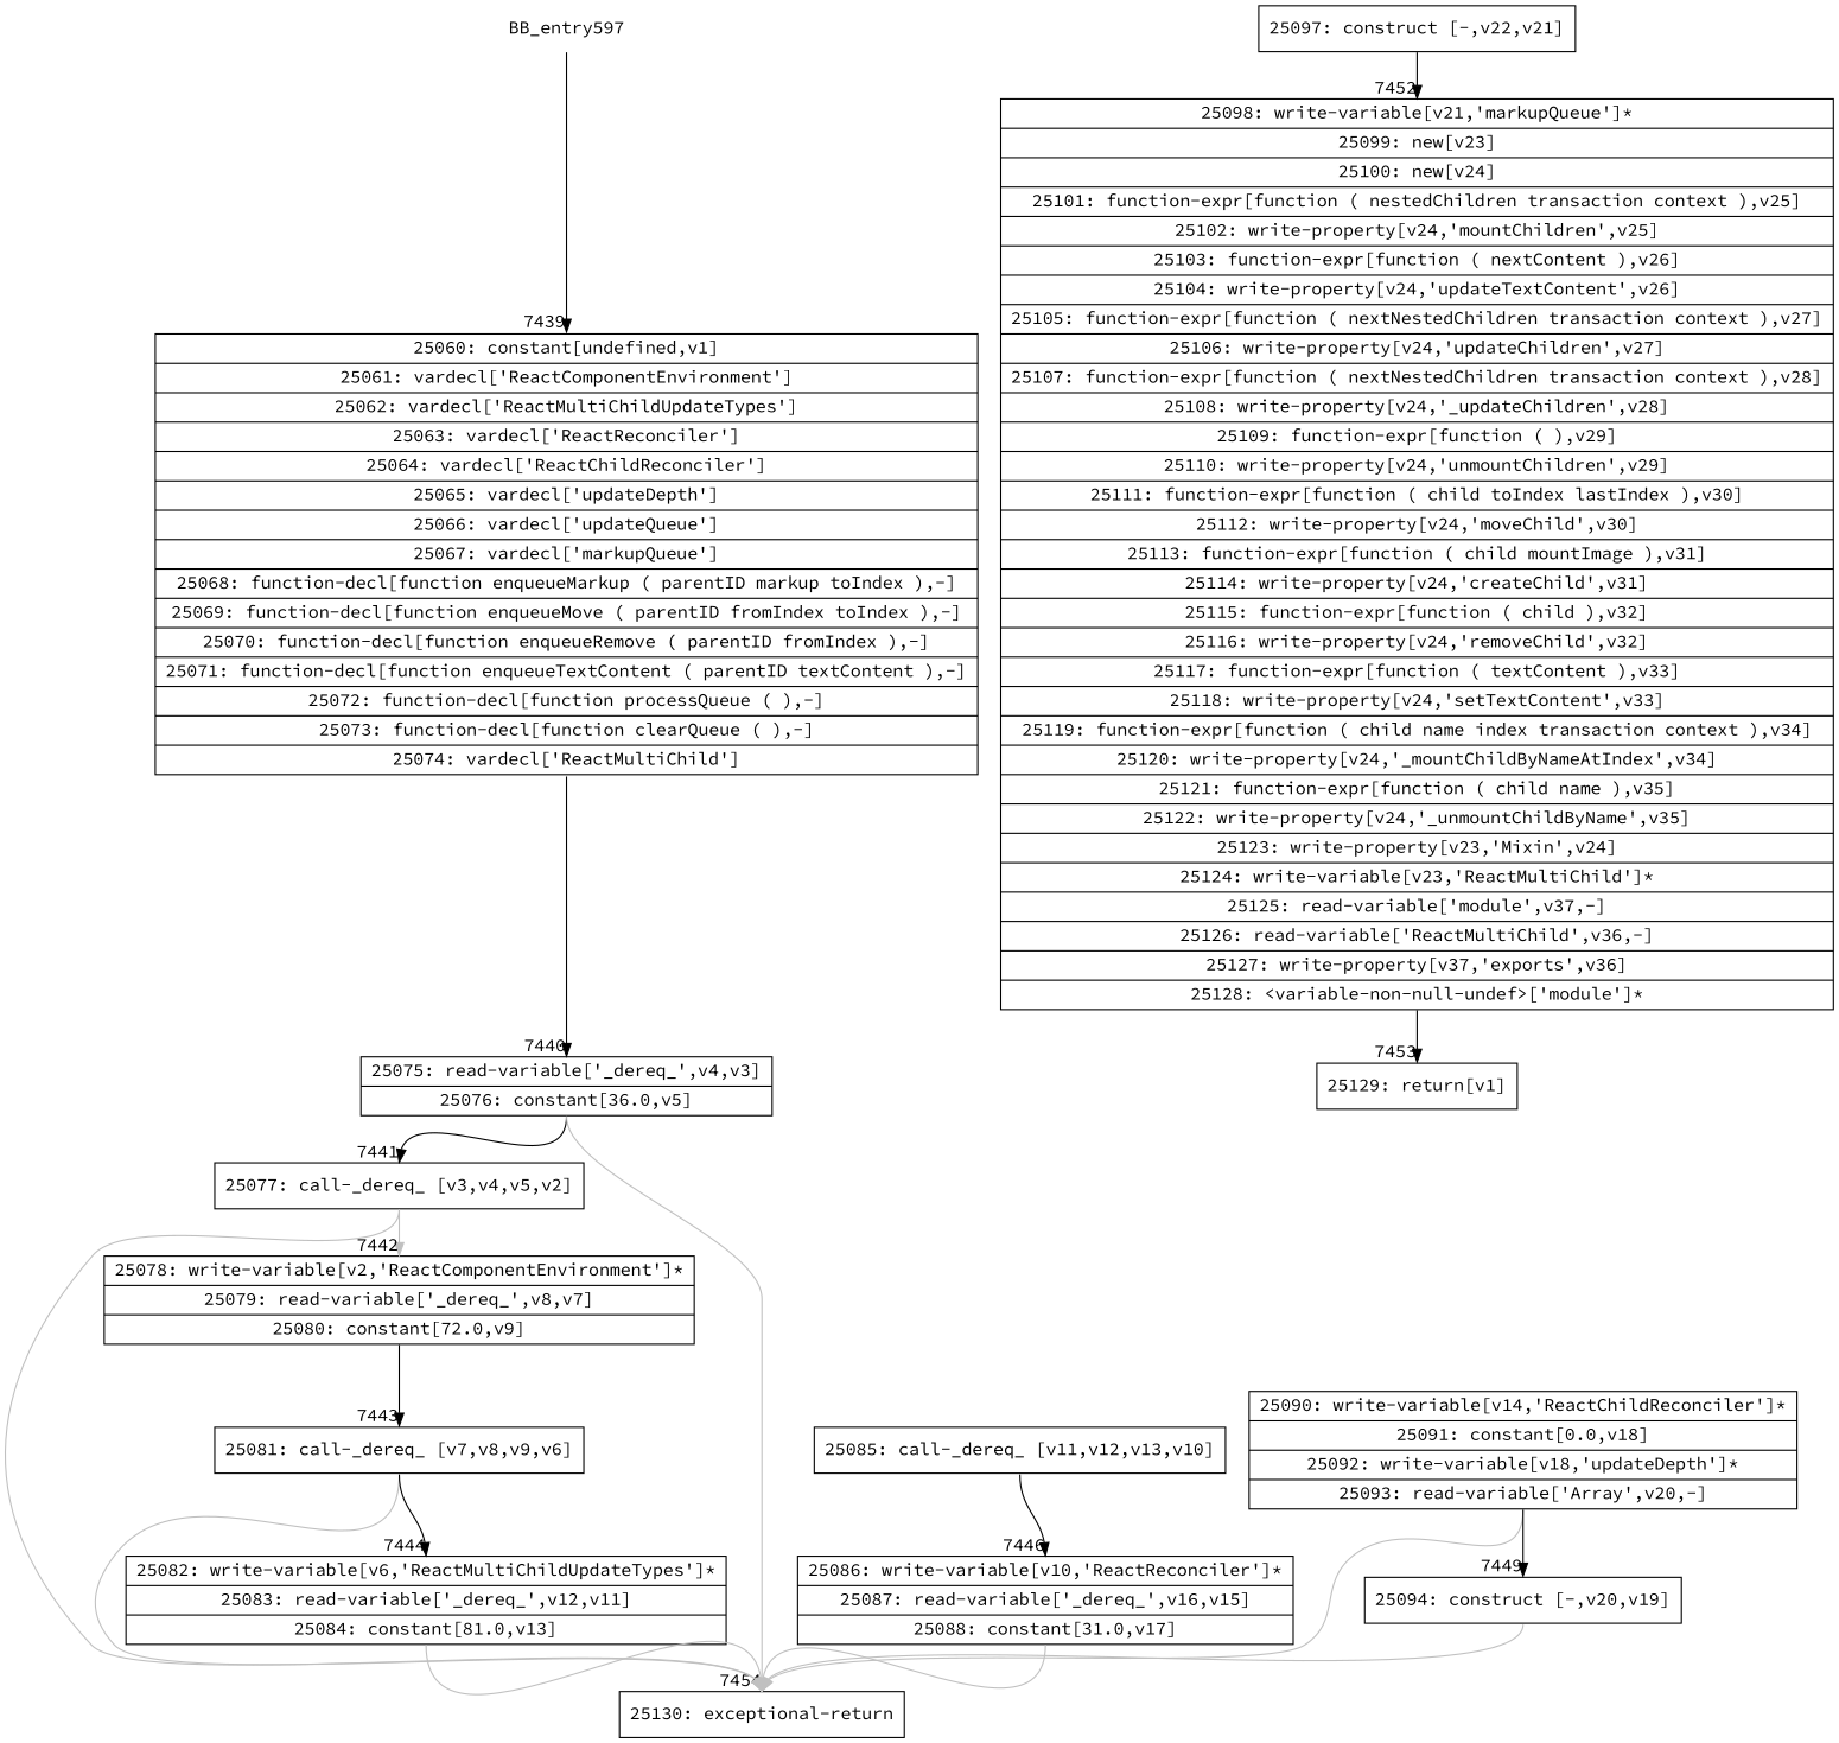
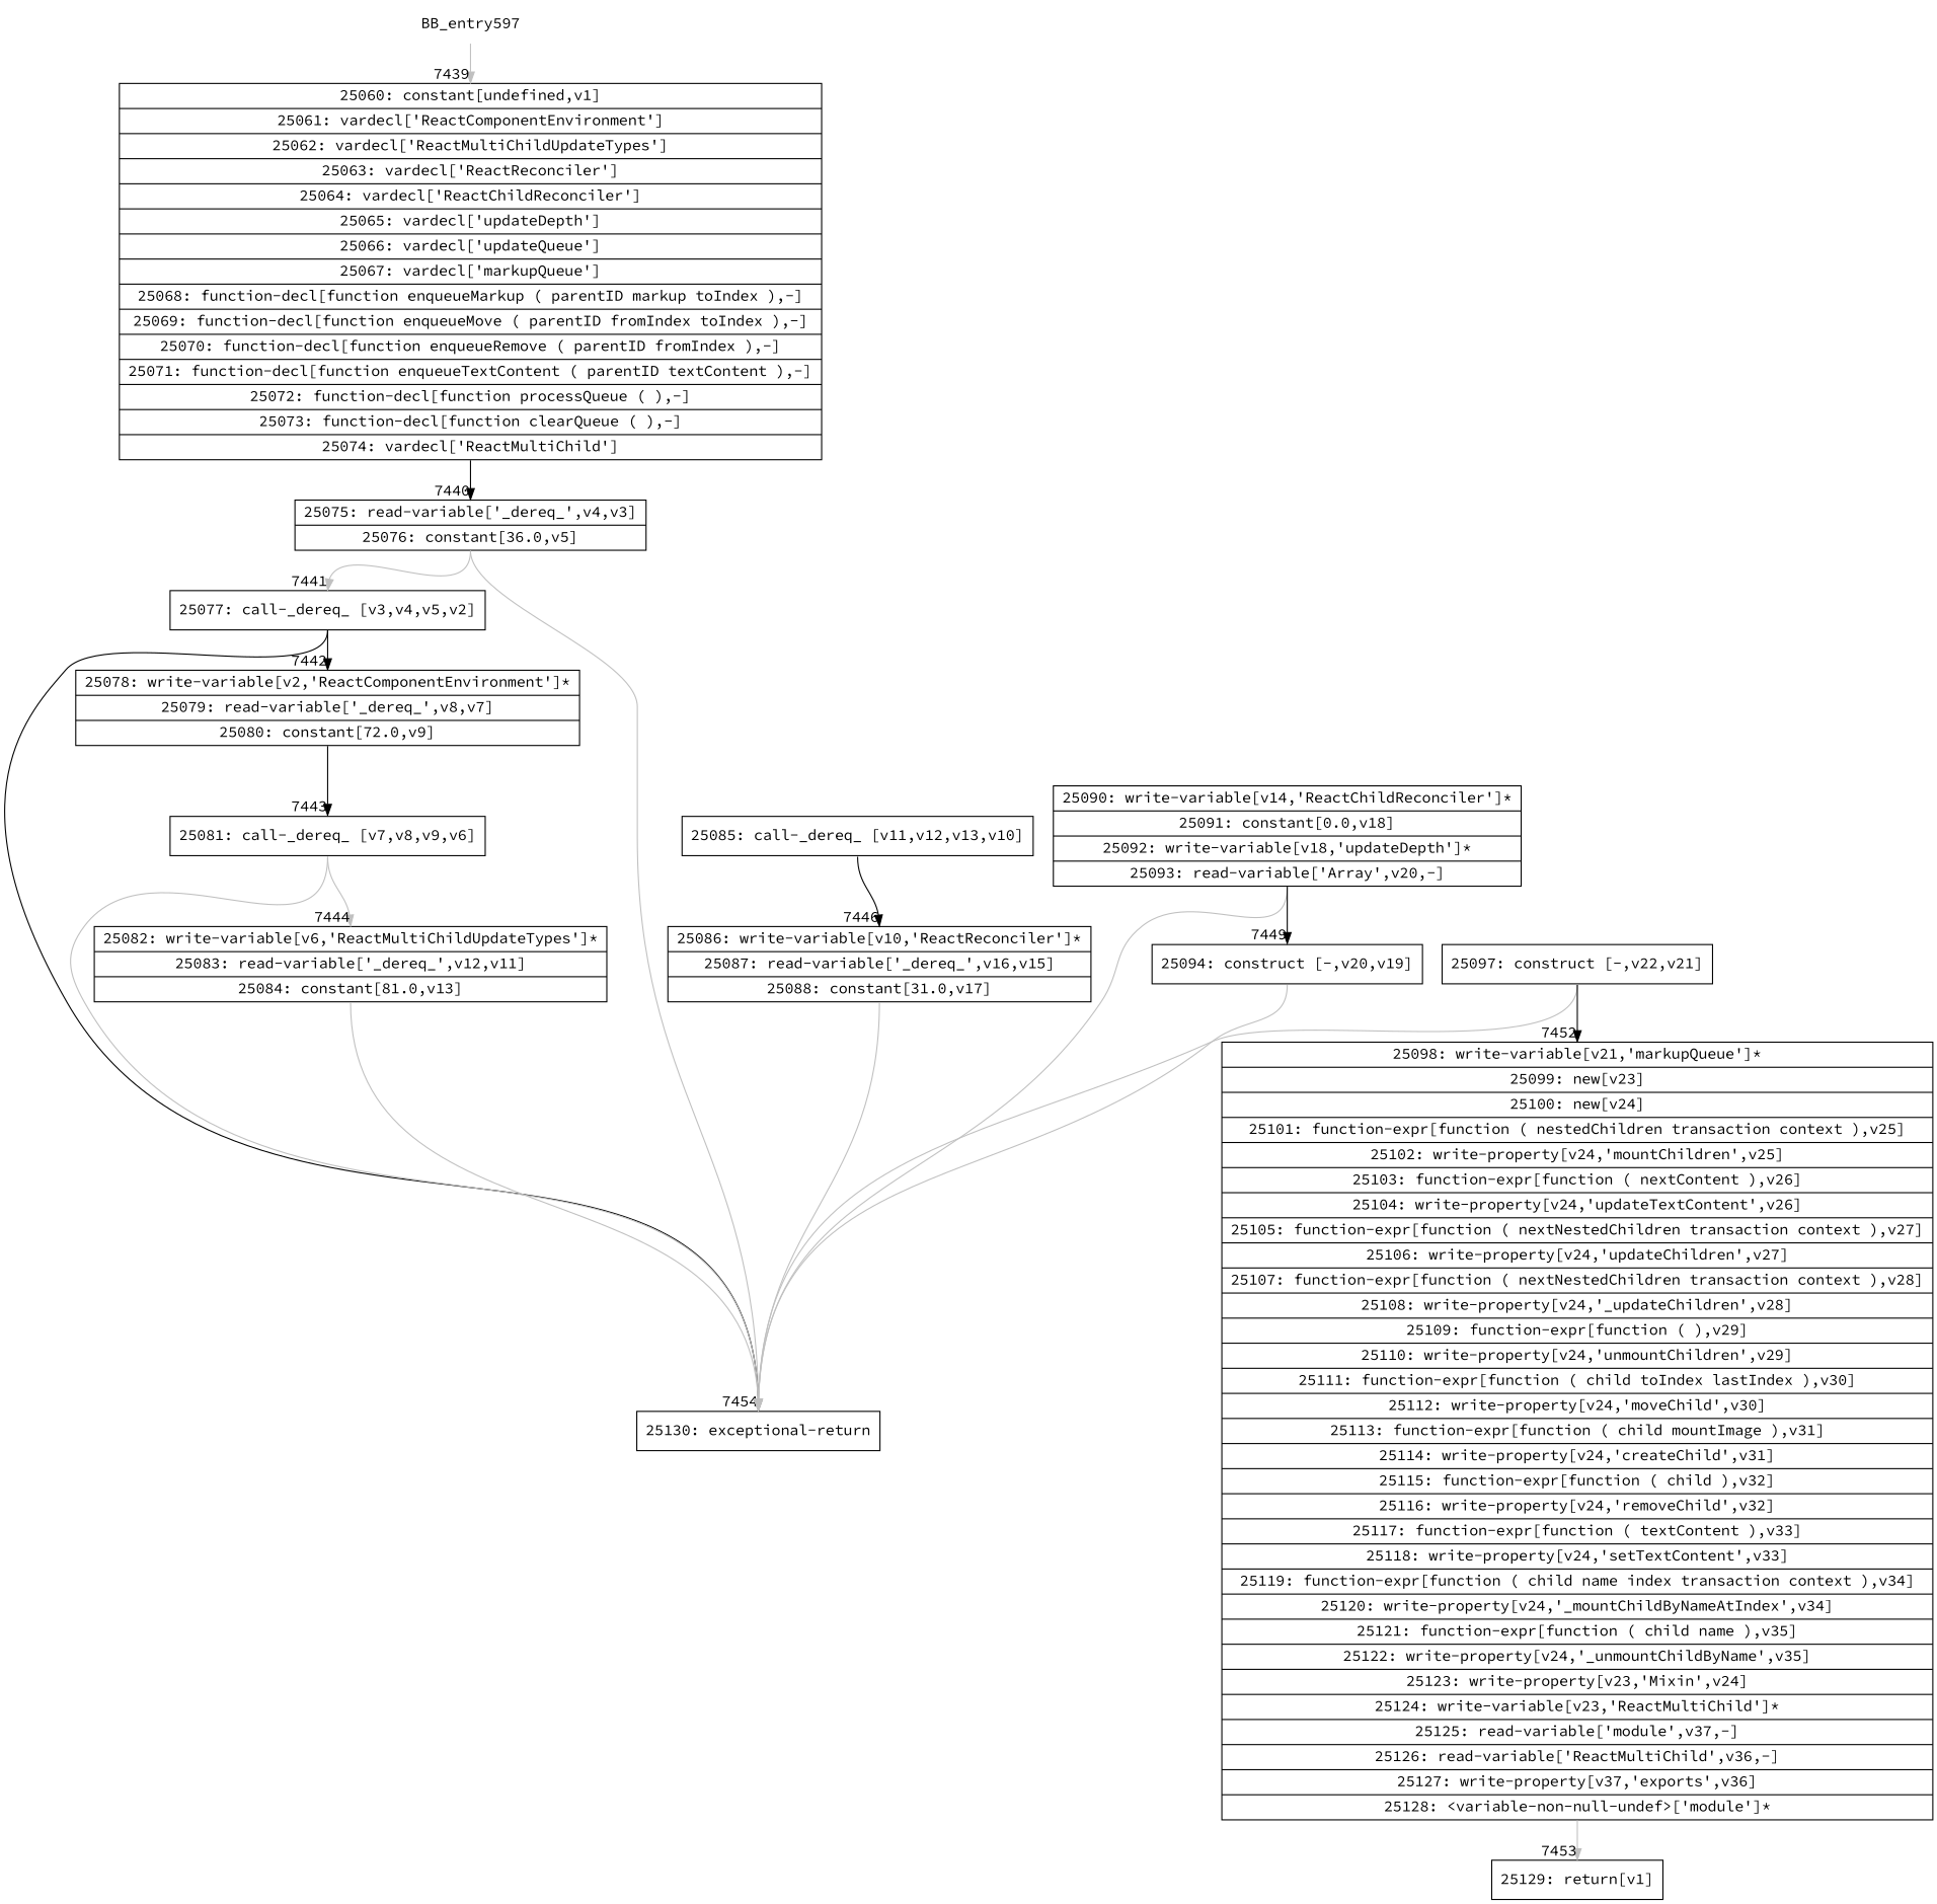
  digraph {
    fontname="Source Code Pro"
    rankdir=TD
    node [fontname="Source Code Pro" shape=record]
    edge [fontname="Source Code Pro" headport=n tailport=s]
    n1 [label=BB_entry597 shape=none]
    n2 [label="{25060: constant[undefined,v1]|25061: vardecl['ReactComponentEnvironment']|25062: vardecl['ReactMultiChildUpdateTypes']|25063: vardecl['ReactReconciler']|25064: vardecl['ReactChildReconciler']|25065: vardecl['updateDepth']|25066: vardecl['updateQueue']|25067: vardecl['markupQueue']|25068: function-decl[function enqueueMarkup ( parentID markup toIndex ),-]|25069: function-decl[function enqueueMove ( parentID fromIndex toIndex ),-]|25070: function-decl[function enqueueRemove ( parentID fromIndex ),-]|25071: function-decl[function enqueueTextContent ( parentID textContent ),-]|25072: function-decl[function processQueue ( ),-]|25073: function-decl[function clearQueue ( ),-]|25074: vardecl['ReactMultiChild']}"]
    n3 [label="{25075: read-variable['_dereq_',v4,v3]|25076: constant[36.0,v5]}"]
    n4 [label="{25077: call-_dereq_ [v3,v4,v5,v2]}"]
    n5 [label="{25130: exceptional-return}"]
    n6 [label="{25078: write-variable[v2,'ReactComponentEnvironment']*|25079: read-variable['_dereq_',v8,v7]|25080: constant[72.0,v9]}"]
    n7 [label="{25081: call-_dereq_ [v7,v8,v9,v6]}"]
    n8 [label="{25082: write-variable[v6,'ReactMultiChildUpdateTypes']*|25083: read-variable['_dereq_',v12,v11]|25084: constant[81.0,v13]}"]
    n9 [label="{25085: call-_dereq_ [v11,v12,v13,v10]}"]
    n10 [label="{25086: write-variable[v10,'ReactReconciler']*|25087: read-variable['_dereq_',v16,v15]|25088: constant[31.0,v17]}"]
    n11 [label="{25090: write-variable[v14,'ReactChildReconciler']*|25091: constant[0.0,v18]|25092: write-variable[v18,'updateDepth']*|25093: read-variable['Array',v20,-]}"]
    n12 [label="{25094: construct [-,v20,v19]}"]
    n13 [label="{25097: construct [-,v22,v21]}"]
    n14 [label="{25098: write-variable[v21,'markupQueue']*|25099: new[v23]|25100: new[v24]|25101: function-expr[function ( nestedChildren transaction context ),v25]|25102: write-property[v24,'mountChildren',v25]|25103: function-expr[function ( nextContent ),v26]|25104: write-property[v24,'updateTextContent',v26]|25105: function-expr[function ( nextNestedChildren transaction context ),v27]|25106: write-property[v24,'updateChildren',v27]|25107: function-expr[function ( nextNestedChildren transaction context ),v28]|25108: write-property[v24,'_updateChildren',v28]|25109: function-expr[function ( ),v29]|25110: write-property[v24,'unmountChildren',v29]|25111: function-expr[function ( child toIndex lastIndex ),v30]|25112: write-property[v24,'moveChild',v30]|25113: function-expr[function ( child mountImage ),v31]|25114: write-property[v24,'createChild',v31]|25115: function-expr[function ( child ),v32]|25116: write-property[v24,'removeChild',v32]|25117: function-expr[function ( textContent ),v33]|25118: write-property[v24,'setTextContent',v33]|25119: function-expr[function ( child name index transaction context ),v34]|25120: write-property[v24,'_mountChildByNameAtIndex',v34]|25121: function-expr[function ( child name ),v35]|25122: write-property[v24,'_unmountChildByName',v35]|25123: write-property[v23,'Mixin',v24]|25124: write-variable[v23,'ReactMultiChild']*|25125: read-variable['module',v37,-]|25126: read-variable['ReactMultiChild',v36,-]|25127: write-property[v37,'exports',v36]|25128: \<variable-non-null-undef\>['module']*}"]
    n15 [label="{25129: return[v1]}"]
-   n1 -> n2 [headlabel="    7439"]
+   n1 -> n2 [headlabel="    7439" color=gray]
    n2 -> n3 [headlabel="      7440"]
-   n3 -> n4 [headlabel="      7441"]
+   n3 -> n4 [headlabel="      7441" color=gray]
    n3 -> n5 [color=gray headlabel="      7454"]
-   n4 -> n5 [color=gray]
-   n4 -> n6 [headlabel="      7442" color=gray]
+   n4 -> n5 [color=black]
+   n4 -> n6 [headlabel="      7442"]
    n6 -> n7 [headlabel="      7443"]
    n7 -> n5 [color=gray]
-   n7 -> n8 [headlabel="      7444"]
+   n7 -> n8 [headlabel="      7444" color=gray]
    n8 -> n5 [color=gray]
    n9 -> n10 [headlabel="      7446"]
    n10 -> n5 [color=gray]
    n11 -> n5 [color=gray]
    n11 -> n12 [headlabel="      7449"]
    n12 -> n5 [color=gray]
+   n13 -> n5 [color=gray]
    n13 -> n14 [headlabel="      7452"]
-   n14 -> n15 [headlabel="      7453"]
+   n14 -> n15 [headlabel="      7453" color=gray]
  }
